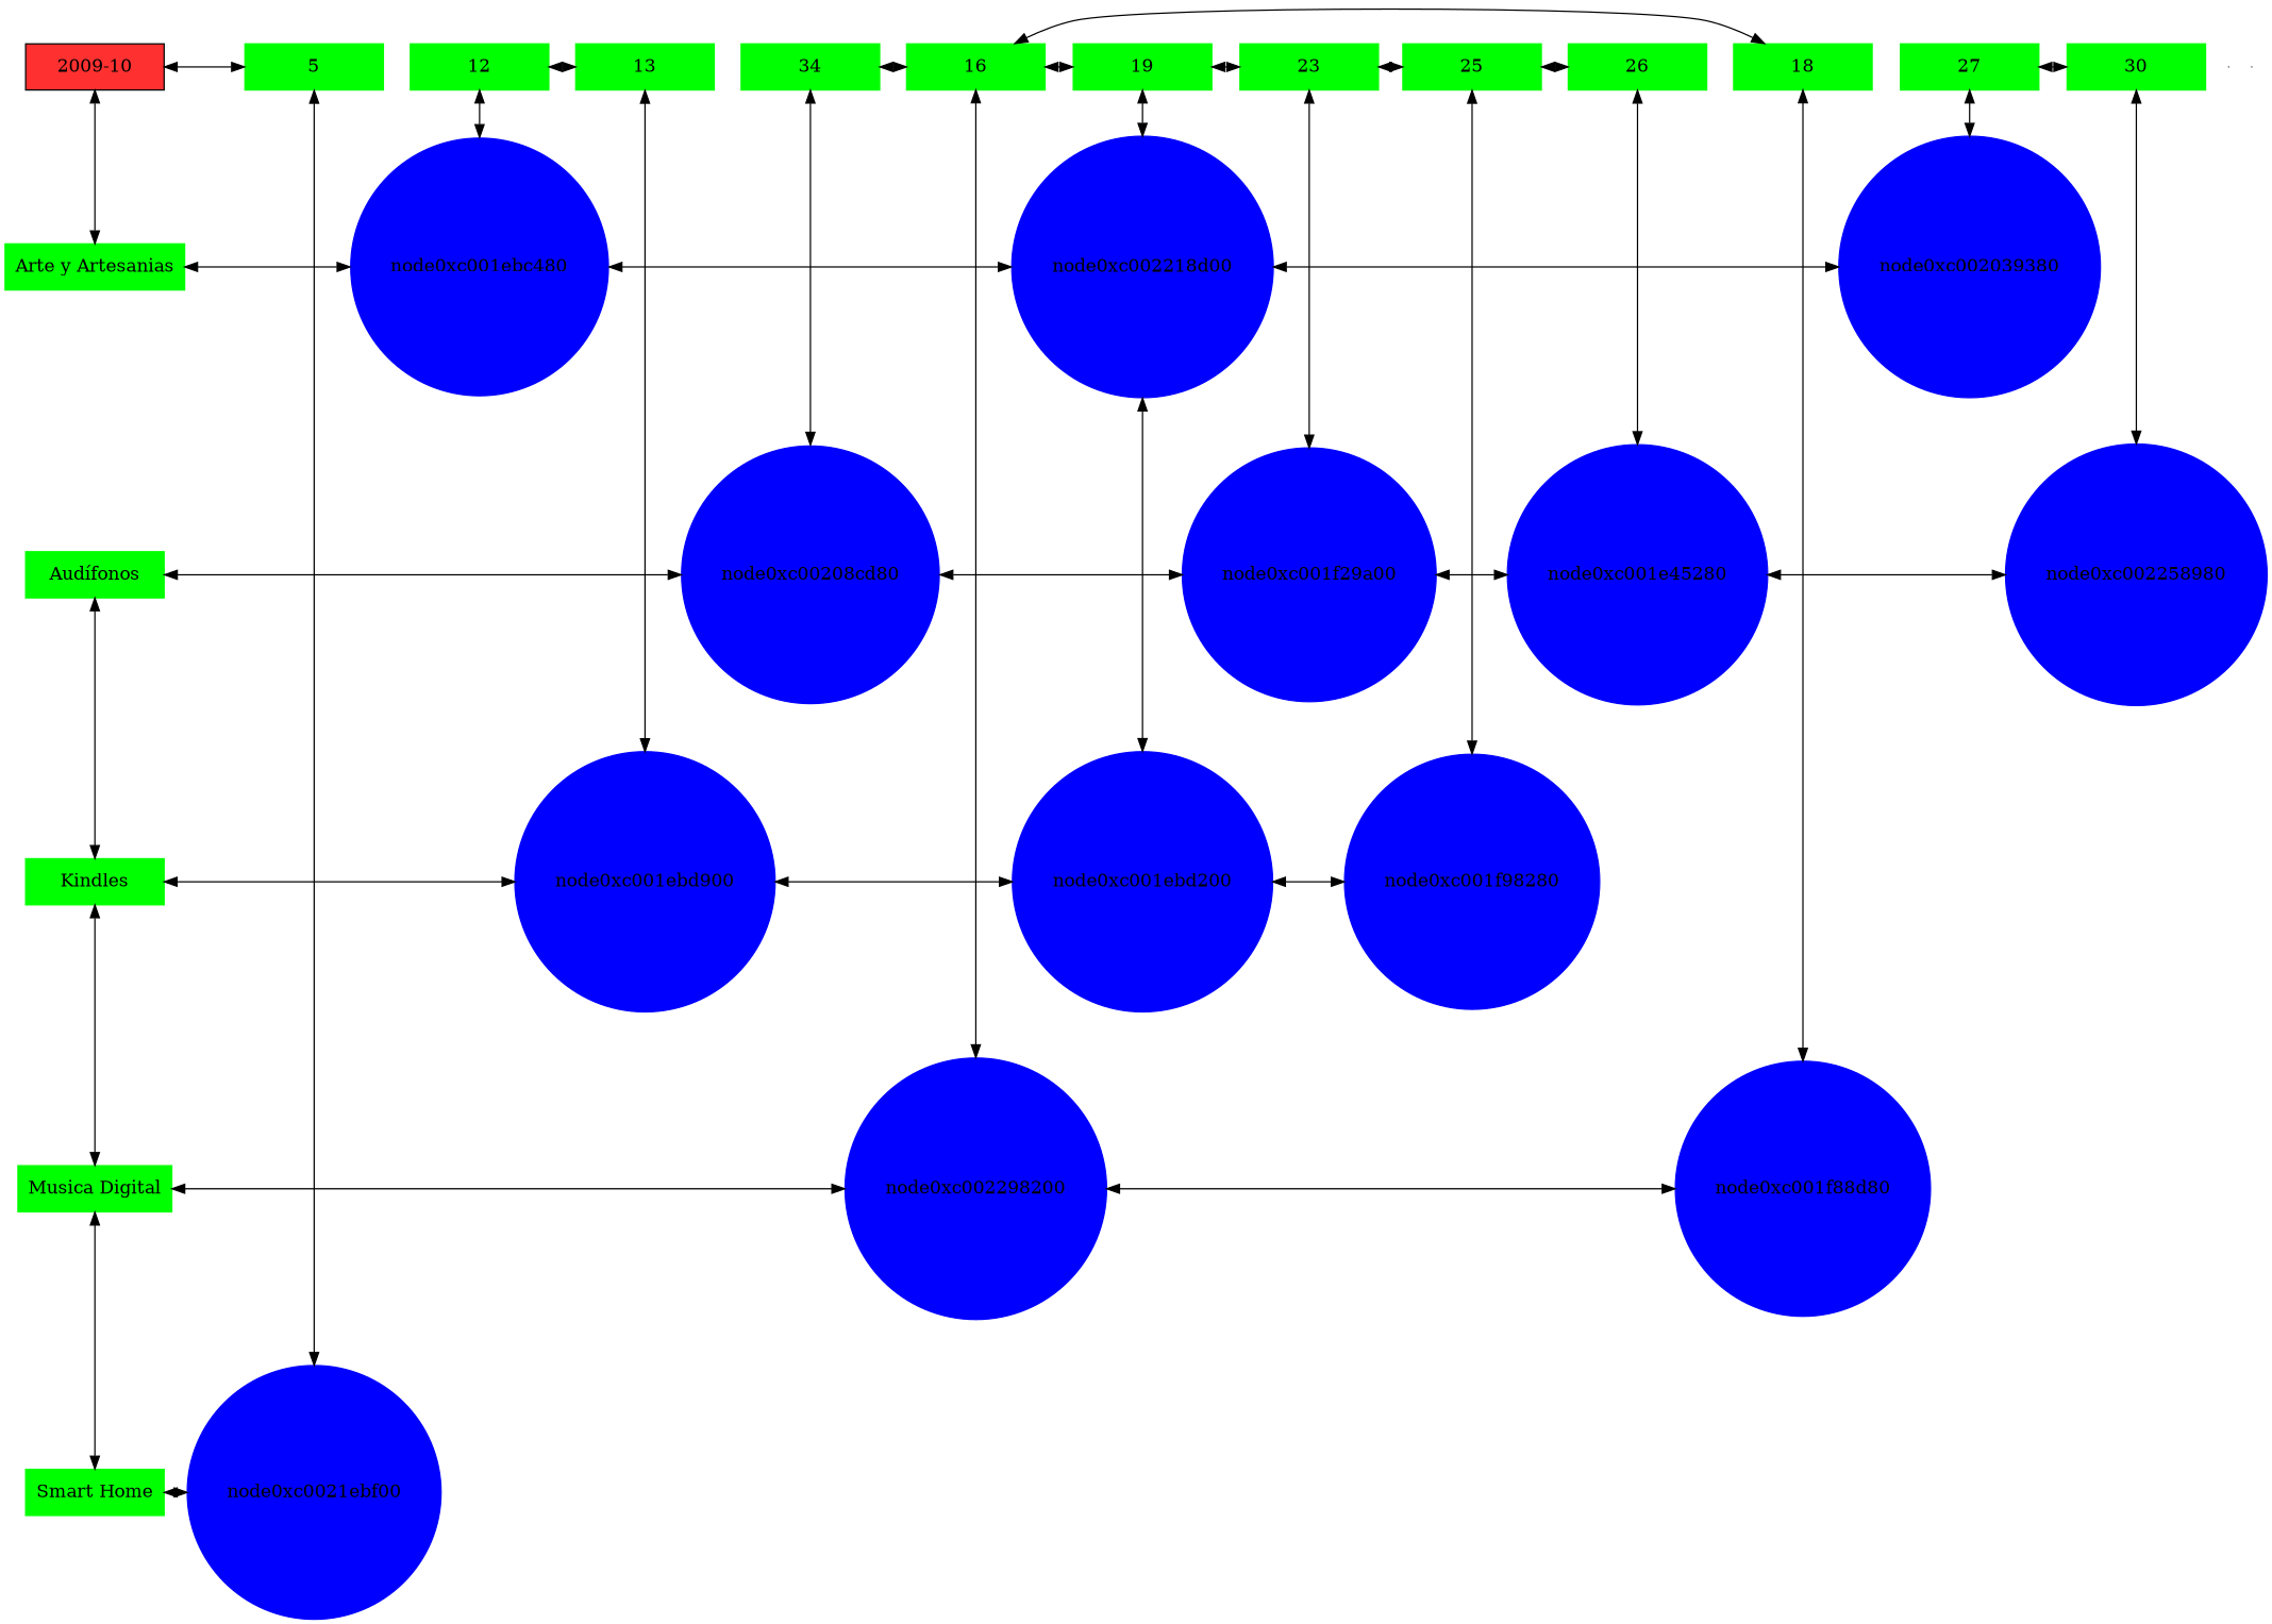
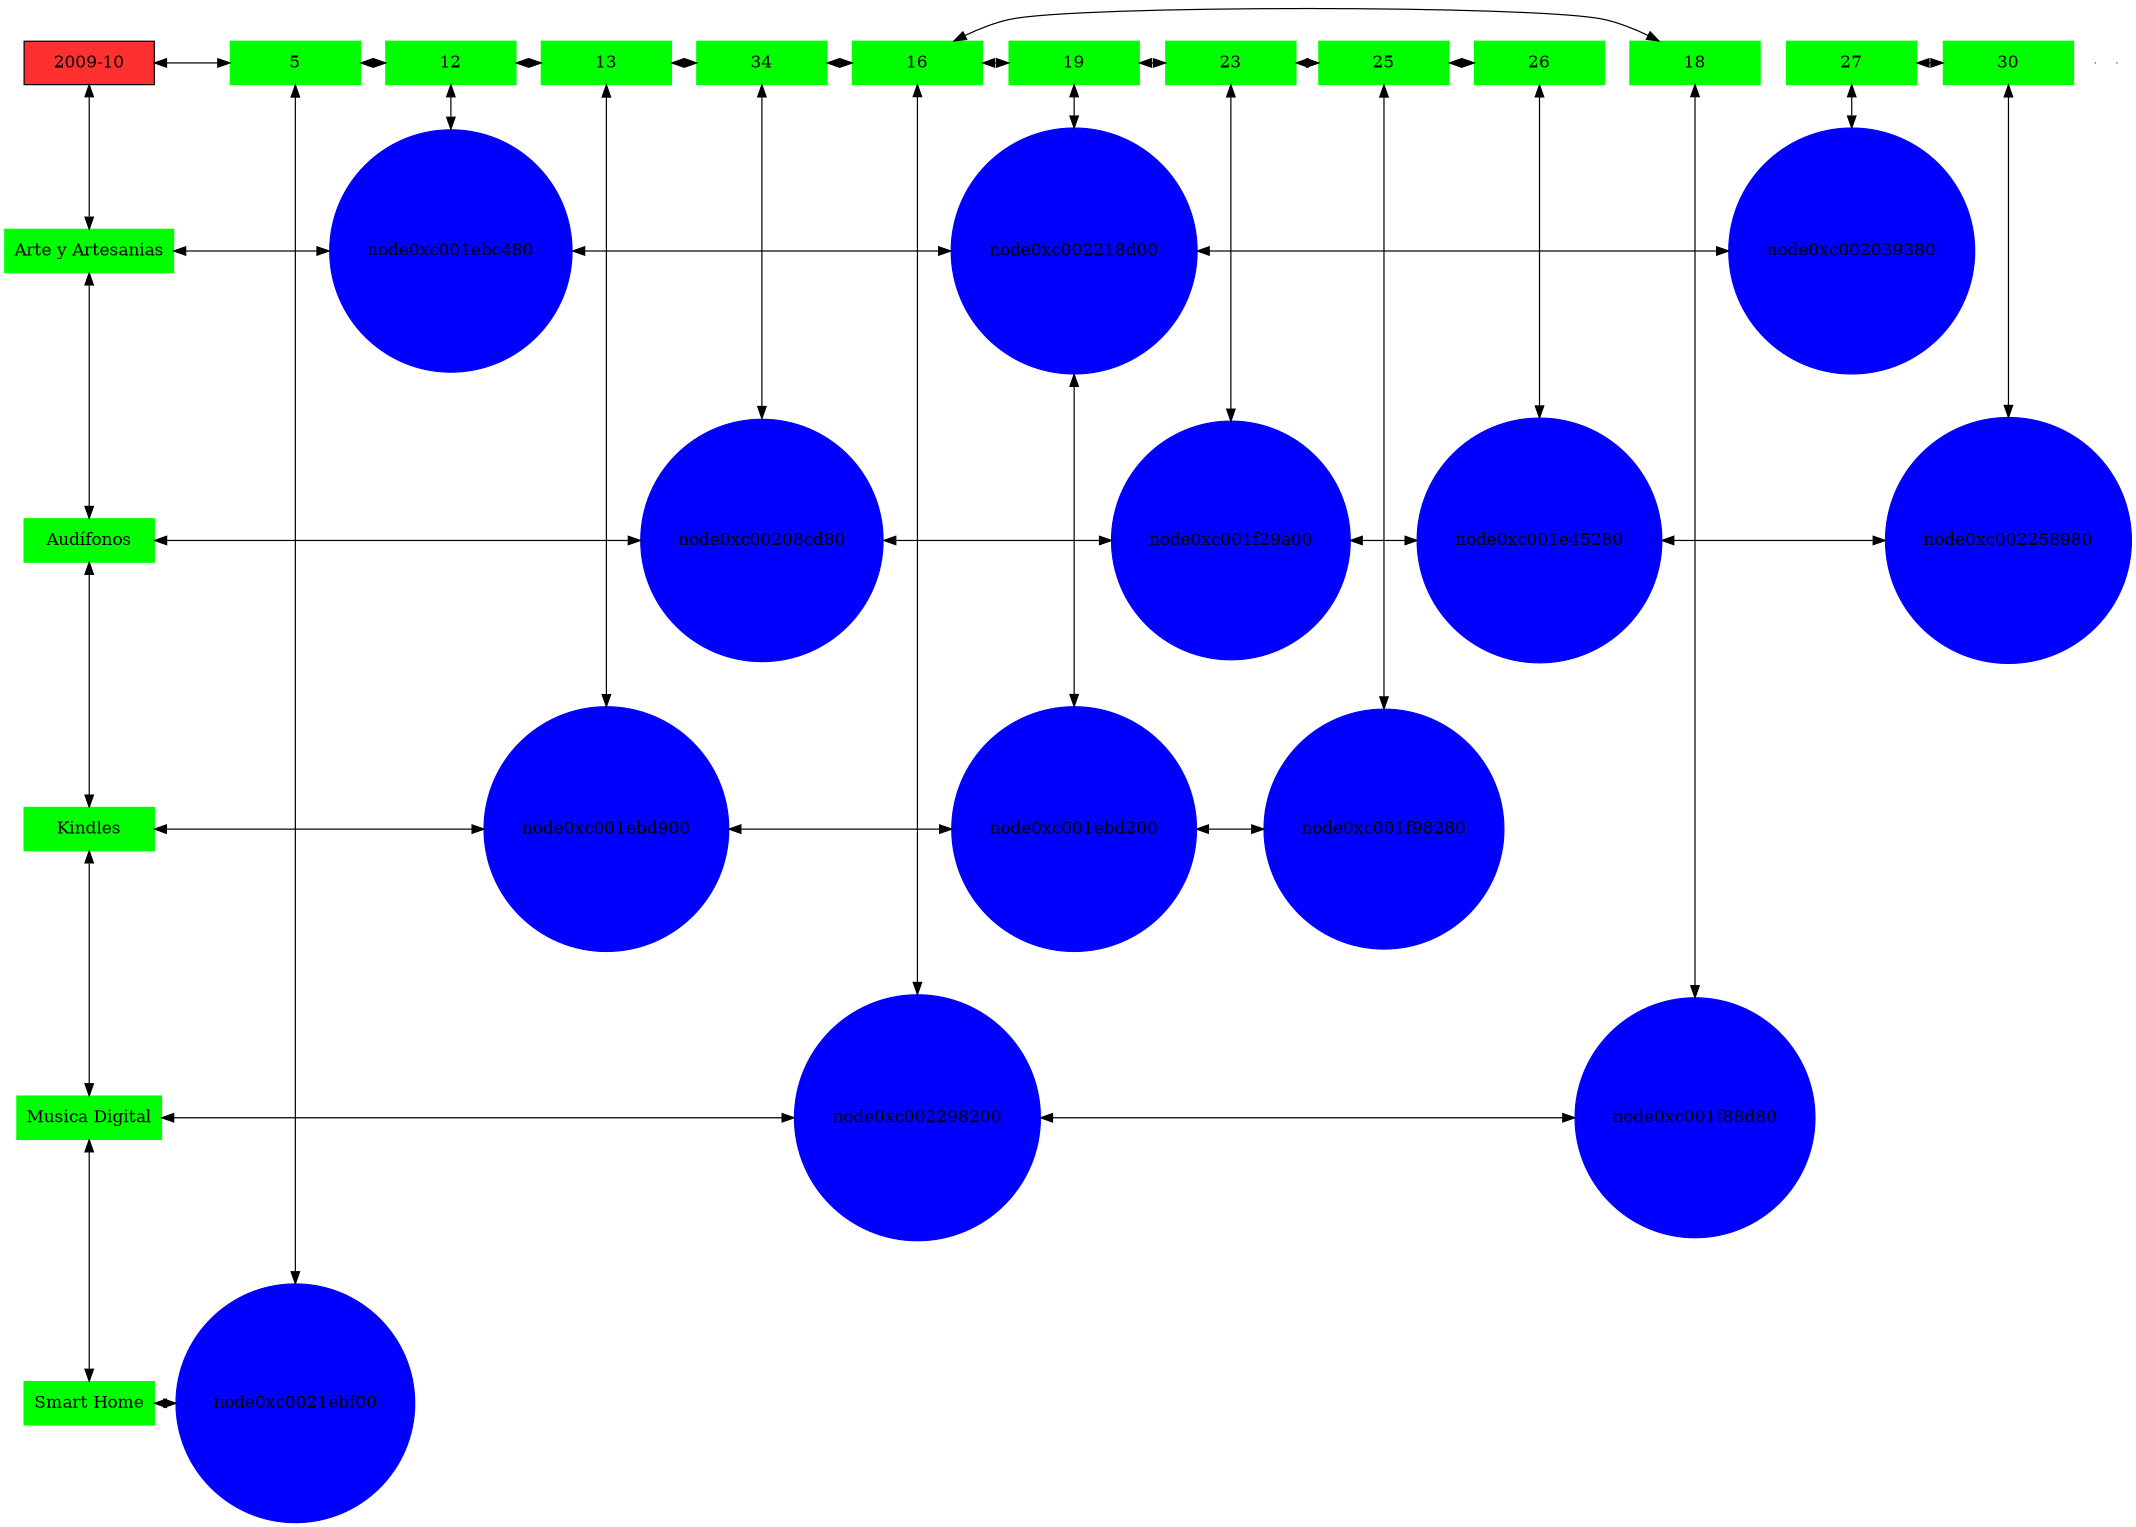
  digraph {
    node [group=1 shape=box style=filled color=green]
    edge [dir=both]
    n1 [fillcolor=firebrick1 label="2009-10" width=1.5 color=""]
    n2 [group=5 label=5 width=1.5]
    n3 [group=12 label=12 width=1.5]
    n4 [group=13 label=13 width=1.5]
    n5 [group=14 label=34 width=1.5]
    n6 [group=16 label=16 width=1.5]
    n7 [group=18 label=18 width=1.5]
    n8 [group=19 label=19 width=1.5]
    n9 [group=23 label=23 width=1.5]
    n10 [group=25 label=25 width=1.5]
    n11 [group=26 label=26 width=1.5]
    n12 [group=27 label=27 width=1.5]
    n13 [group=30 label=30 width=1.5]
    n14 [label="Arte y Artesanias" width=1.5]
    node0xc001ebc480 [color=blue group=12 shape=circle width=0.5]
    node0xc002218d00 [color=blue group=19 shape=circle width=0.5]
    node0xc002039380 [color=blue group=27 shape=circle width=0.5]
    n18 [label="Audífonos" width=1.5]
    node0xc00208cd80 [color=blue group=14 shape=circle width=0.5]
    node0xc001f29a00 [color=blue group=23 shape=circle width=0.5]
    node0xc001e45280 [color=blue group=26 shape=circle width=0.5]
    node0xc002258980 [color=blue group=30 shape=circle width=0.5]
    n23 [label=Kindles width=1.5]
    node0xc001ebd900 [color=blue group=13 shape=circle width=0.5]
    node0xc001ebd200 [color=blue group=19 shape=circle width=0.5]
    node0xc001f98280 [color=blue group=25 shape=circle width=0.5]
    n27 [label="Musica Digital" width=1.5]
    node0xc002298200 [color=blue group=16 shape=circle width=0.5]
    node0xc001f88d80 [color=blue group=18 shape=circle width=0.5]
    n30 [label="Smart Home" width=1.5]
    node0xc0021ebf00 [color=blue group=5 shape=circle width=0.5]
    e0 [shape=point width=0 group="" style="" color=""]
    e1 [shape=point width=0 group="" style="" color=""]
    subgraph sub_1 {
      rank=same
      n1
      n2
    }
    subgraph sub_2 {
      rank=same
      n2
      n3
    }
    subgraph sub_3 {
      rank=same
      n3
      n4
    }
    subgraph sub_4 {
      rank=same
      n4
      n5
    }
    subgraph sub_5 {
      rank=same
      n5
      n6
    }
    subgraph sub_6 {
      rank=same
      n6
      n7
    }
    subgraph sub_7 {
      rank=same
      n7
      n8
    }
    subgraph sub_8 {
      rank=same
      n8
      n9
    }
    subgraph sub_9 {
      rank=same
      n9
      n10
    }
    subgraph sub_10 {
      rank=same
      n10
      n11
    }
    subgraph sub_11 {
      rank=same
      n11
      n12
    }
    subgraph sub_12 {
      rank=same
      n12
      n13
    }
    subgraph sub_13 {
      rank=same
      n14
      node0xc001ebc480
    }
    subgraph sub_14 {
      rank=same
      node0xc001ebc480
      node0xc002218d00
    }
    subgraph sub_15 {
      rank=same
      node0xc002218d00
      node0xc002039380
    }
    subgraph sub_16 {
      rank=same
      n18
      node0xc00208cd80
    }
    subgraph sub_17 {
      rank=same
      node0xc00208cd80
      node0xc001f29a00
    }
    subgraph sub_18 {
      rank=same
      node0xc001f29a00
      node0xc001e45280
    }
    subgraph sub_19 {
      rank=same
      node0xc001e45280
      node0xc002258980
    }
    subgraph sub_20 {
      rank=same
      n23
      node0xc001ebd900
    }
    subgraph sub_21 {
      rank=same
      node0xc001ebd900
      node0xc001ebd200
    }
    subgraph sub_22 {
      rank=same
      node0xc001ebd200
      node0xc001f98280
    }
    subgraph sub_23 {
      rank=same
      n27
      node0xc002298200
    }
    subgraph sub_24 {
      rank=same
      node0xc002298200
      node0xc001f88d80
    }
    subgraph sub_25 {
      rank=same
      n30
      node0xc0021ebf00
    }
    n1 -> n2
    n1 -> n14
+   n2 -> n3
    n2 -> node0xc0021ebf00
    n3 -> n4
    n3 -> node0xc001ebc480
+   n4 -> n5
    n4 -> node0xc001ebd900
    n5 -> n6
    n5 -> node0xc00208cd80
    n6 -> n7
    n6 -> n8
    n6 -> node0xc002298200
    n7 -> node0xc001f88d80
    n8 -> n9
    n8 -> node0xc002218d00
    n9 -> n10
    n9 -> node0xc001f29a00
    n10 -> n11
    n10 -> node0xc001f98280
    n11 -> node0xc001e45280
    n12 -> n13
    n12 -> node0xc002039380
    n13 -> node0xc002258980
    n14 -> node0xc001ebc480
+   n14 -> n18
    node0xc001ebc480 -> node0xc002218d00
    node0xc002218d00 -> node0xc002039380
    node0xc002218d00 -> node0xc001ebd200
    n18 -> node0xc00208cd80
    n18 -> n23
    node0xc00208cd80 -> node0xc001f29a00
    node0xc001f29a00 -> node0xc001e45280
    node0xc001e45280 -> node0xc002258980
    n23 -> node0xc001ebd900
    n23 -> n27
    node0xc001ebd900 -> node0xc001ebd200
    node0xc001ebd200 -> node0xc001f98280
    n27 -> node0xc002298200
    n27 -> n30
    node0xc002298200 -> node0xc001f88d80
    n30 -> node0xc0021ebf00
  }
